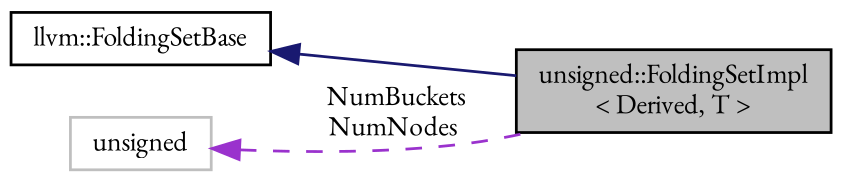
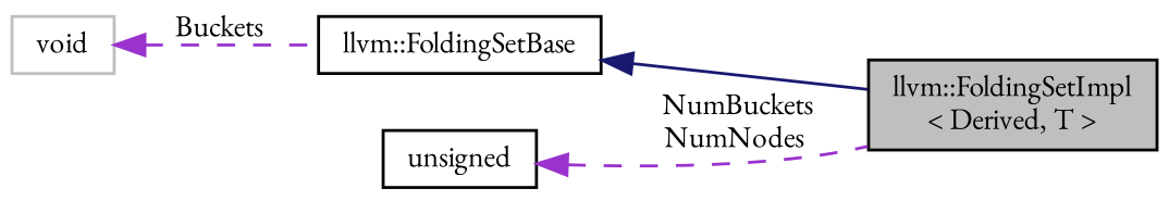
  digraph {
    fontname="EB Garamond"
    rankdir=LR
    node [color=black fontname="EB Garamond" fontsize=10 shape=record]
    edge [color=darkorchid3 dir=back fontname="EB Garamond" fontsize=10 labelfontname=Helvetica labelfontsize=10 style=dashed]
-   n1 [fillcolor=grey75 fontcolor=black height=0.2 label="unsigned::FoldingSetImpl\l\< Derived, T \>" style=filled width=0.4]
+   n1 [fillcolor=grey75 fontcolor=black height=0.2 label="llvm::FoldingSetImpl\l\< Derived, T \>" style=filled width=0.4]
    n2 [height=0.2 label="llvm::FoldingSetBase" width=0.4]
-   n4 [color=grey75 height=0.2 label=unsigned width=0.4]
+   n3 [color=grey75 height=0.2 label=void width=0.4]
+   n4 [height=0.2 label=unsigned width=0.4]
    n2 -> n1 [color=midnightblue style=solid]
+   n3 -> n2 [label=" Buckets"]
    n4 -> n1 [label=" NumBuckets\nNumNodes"]
  }
